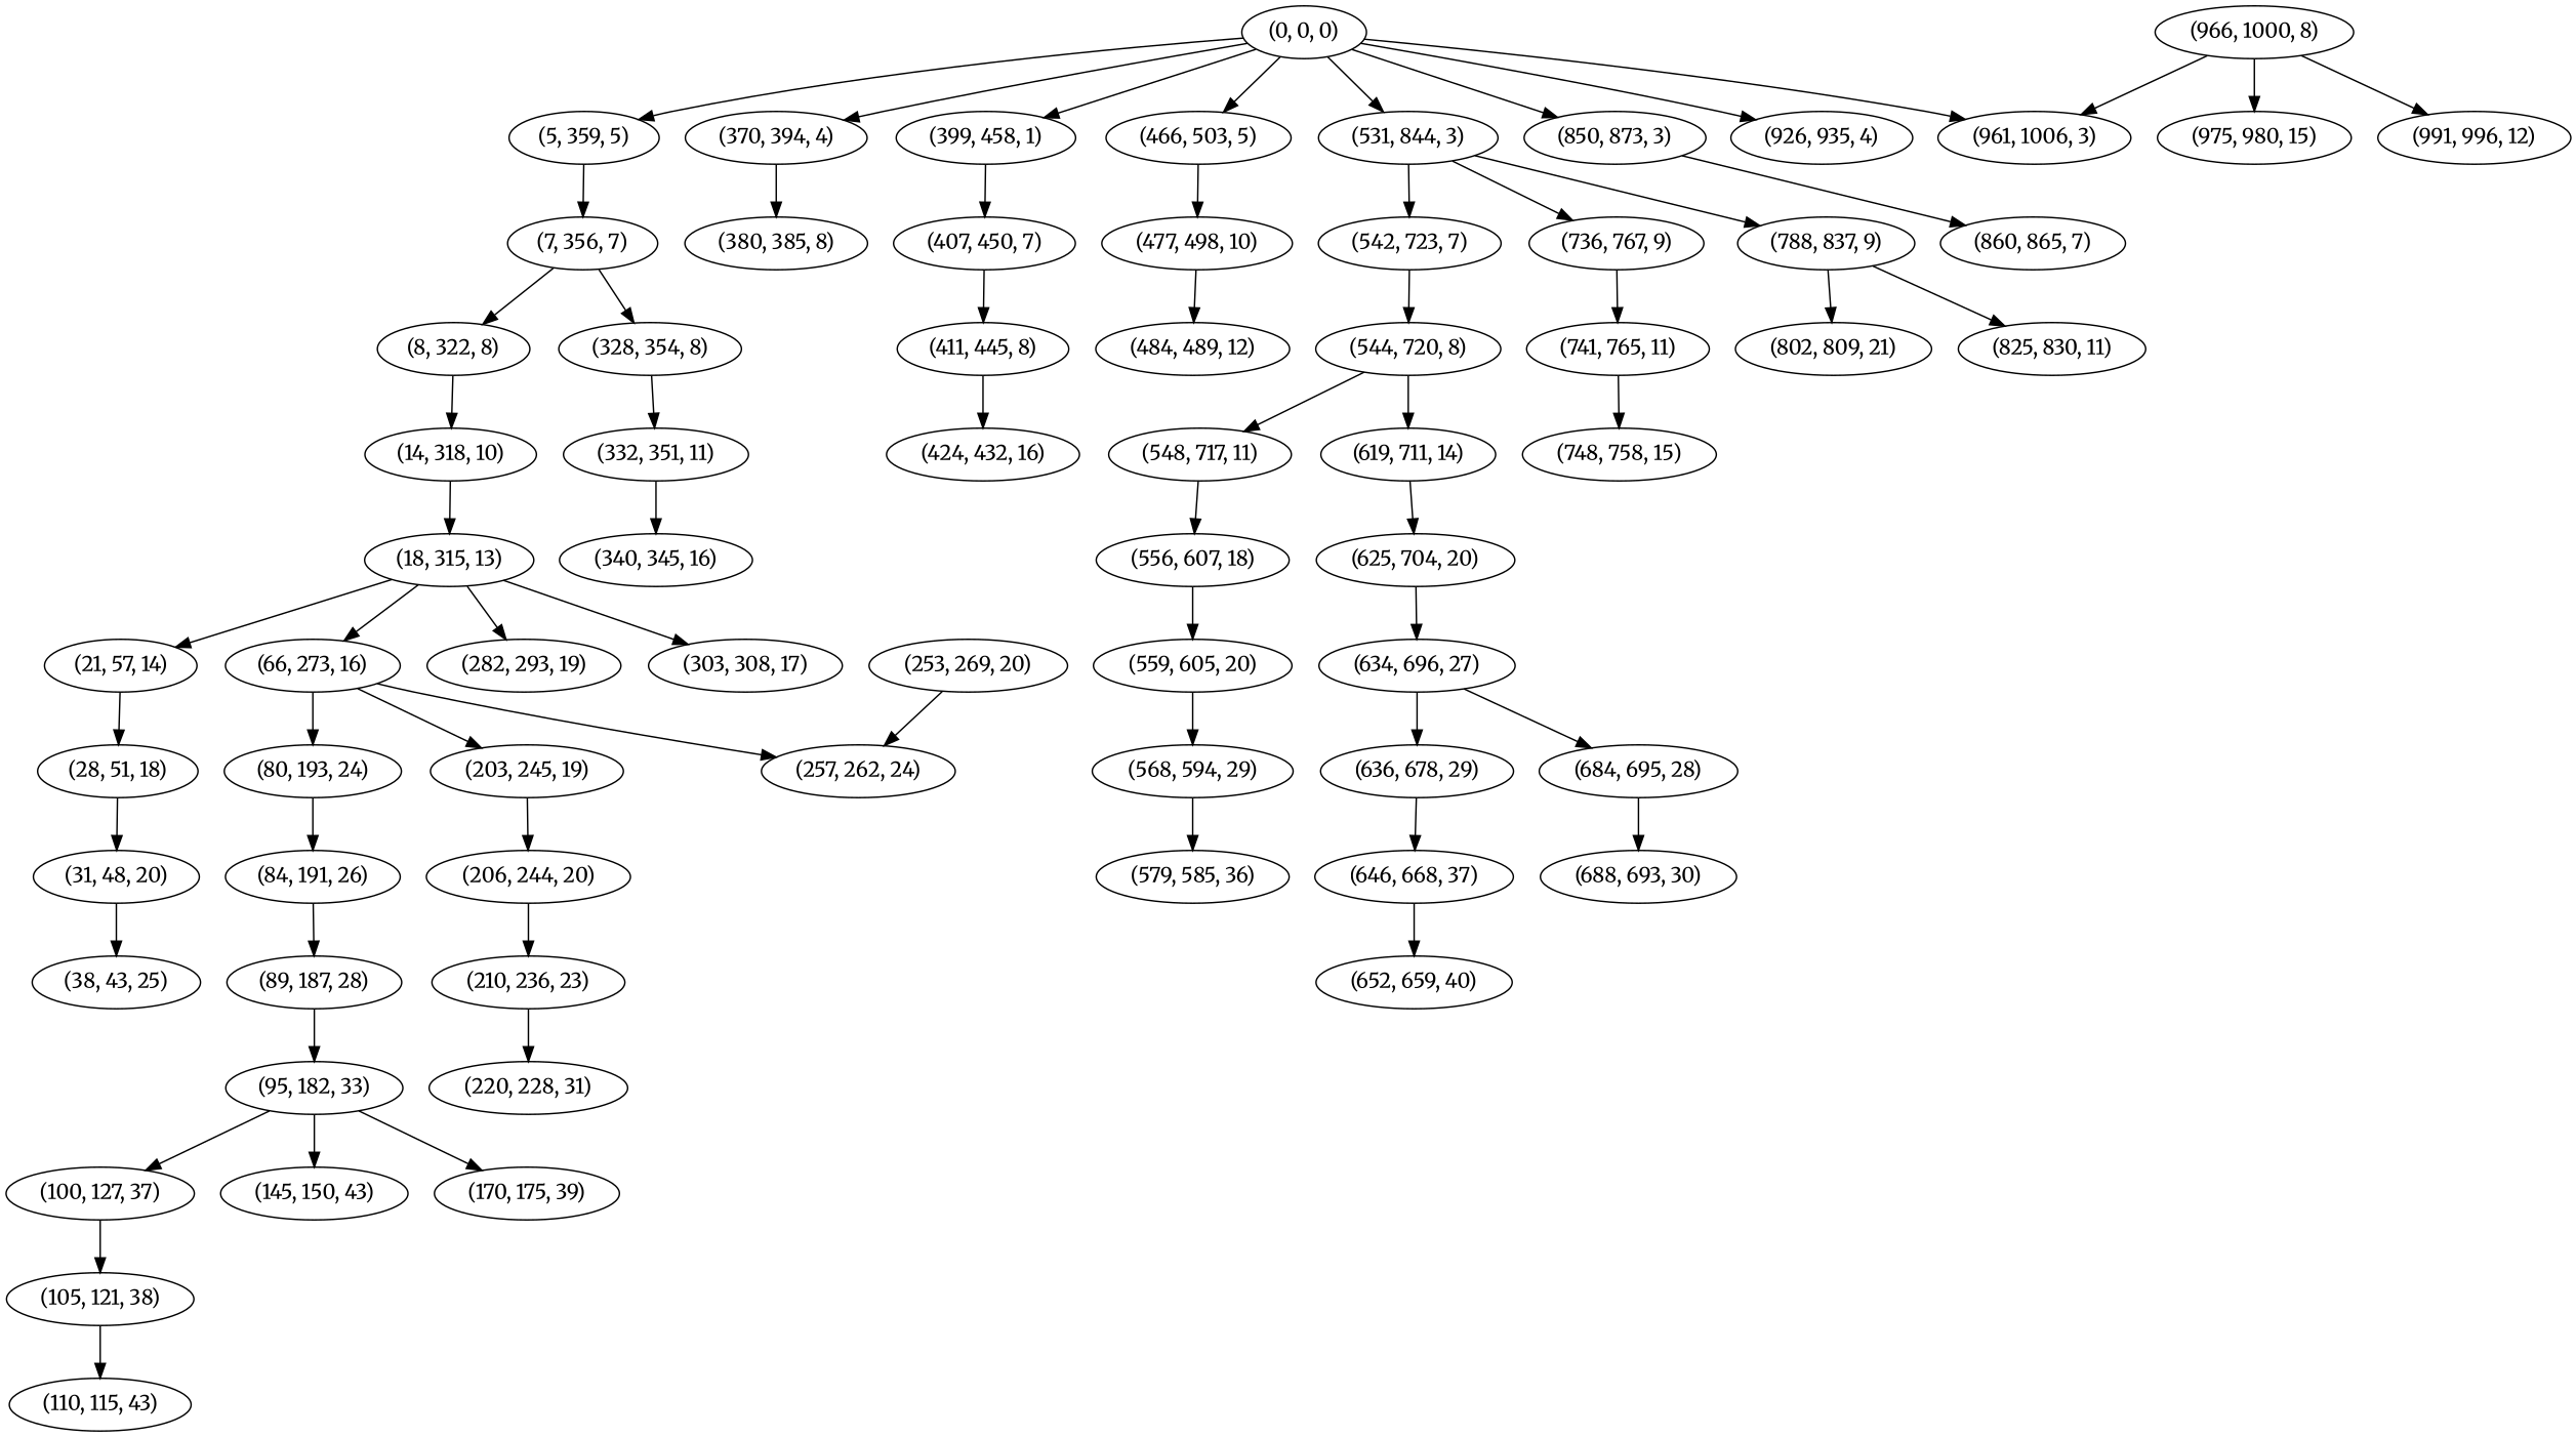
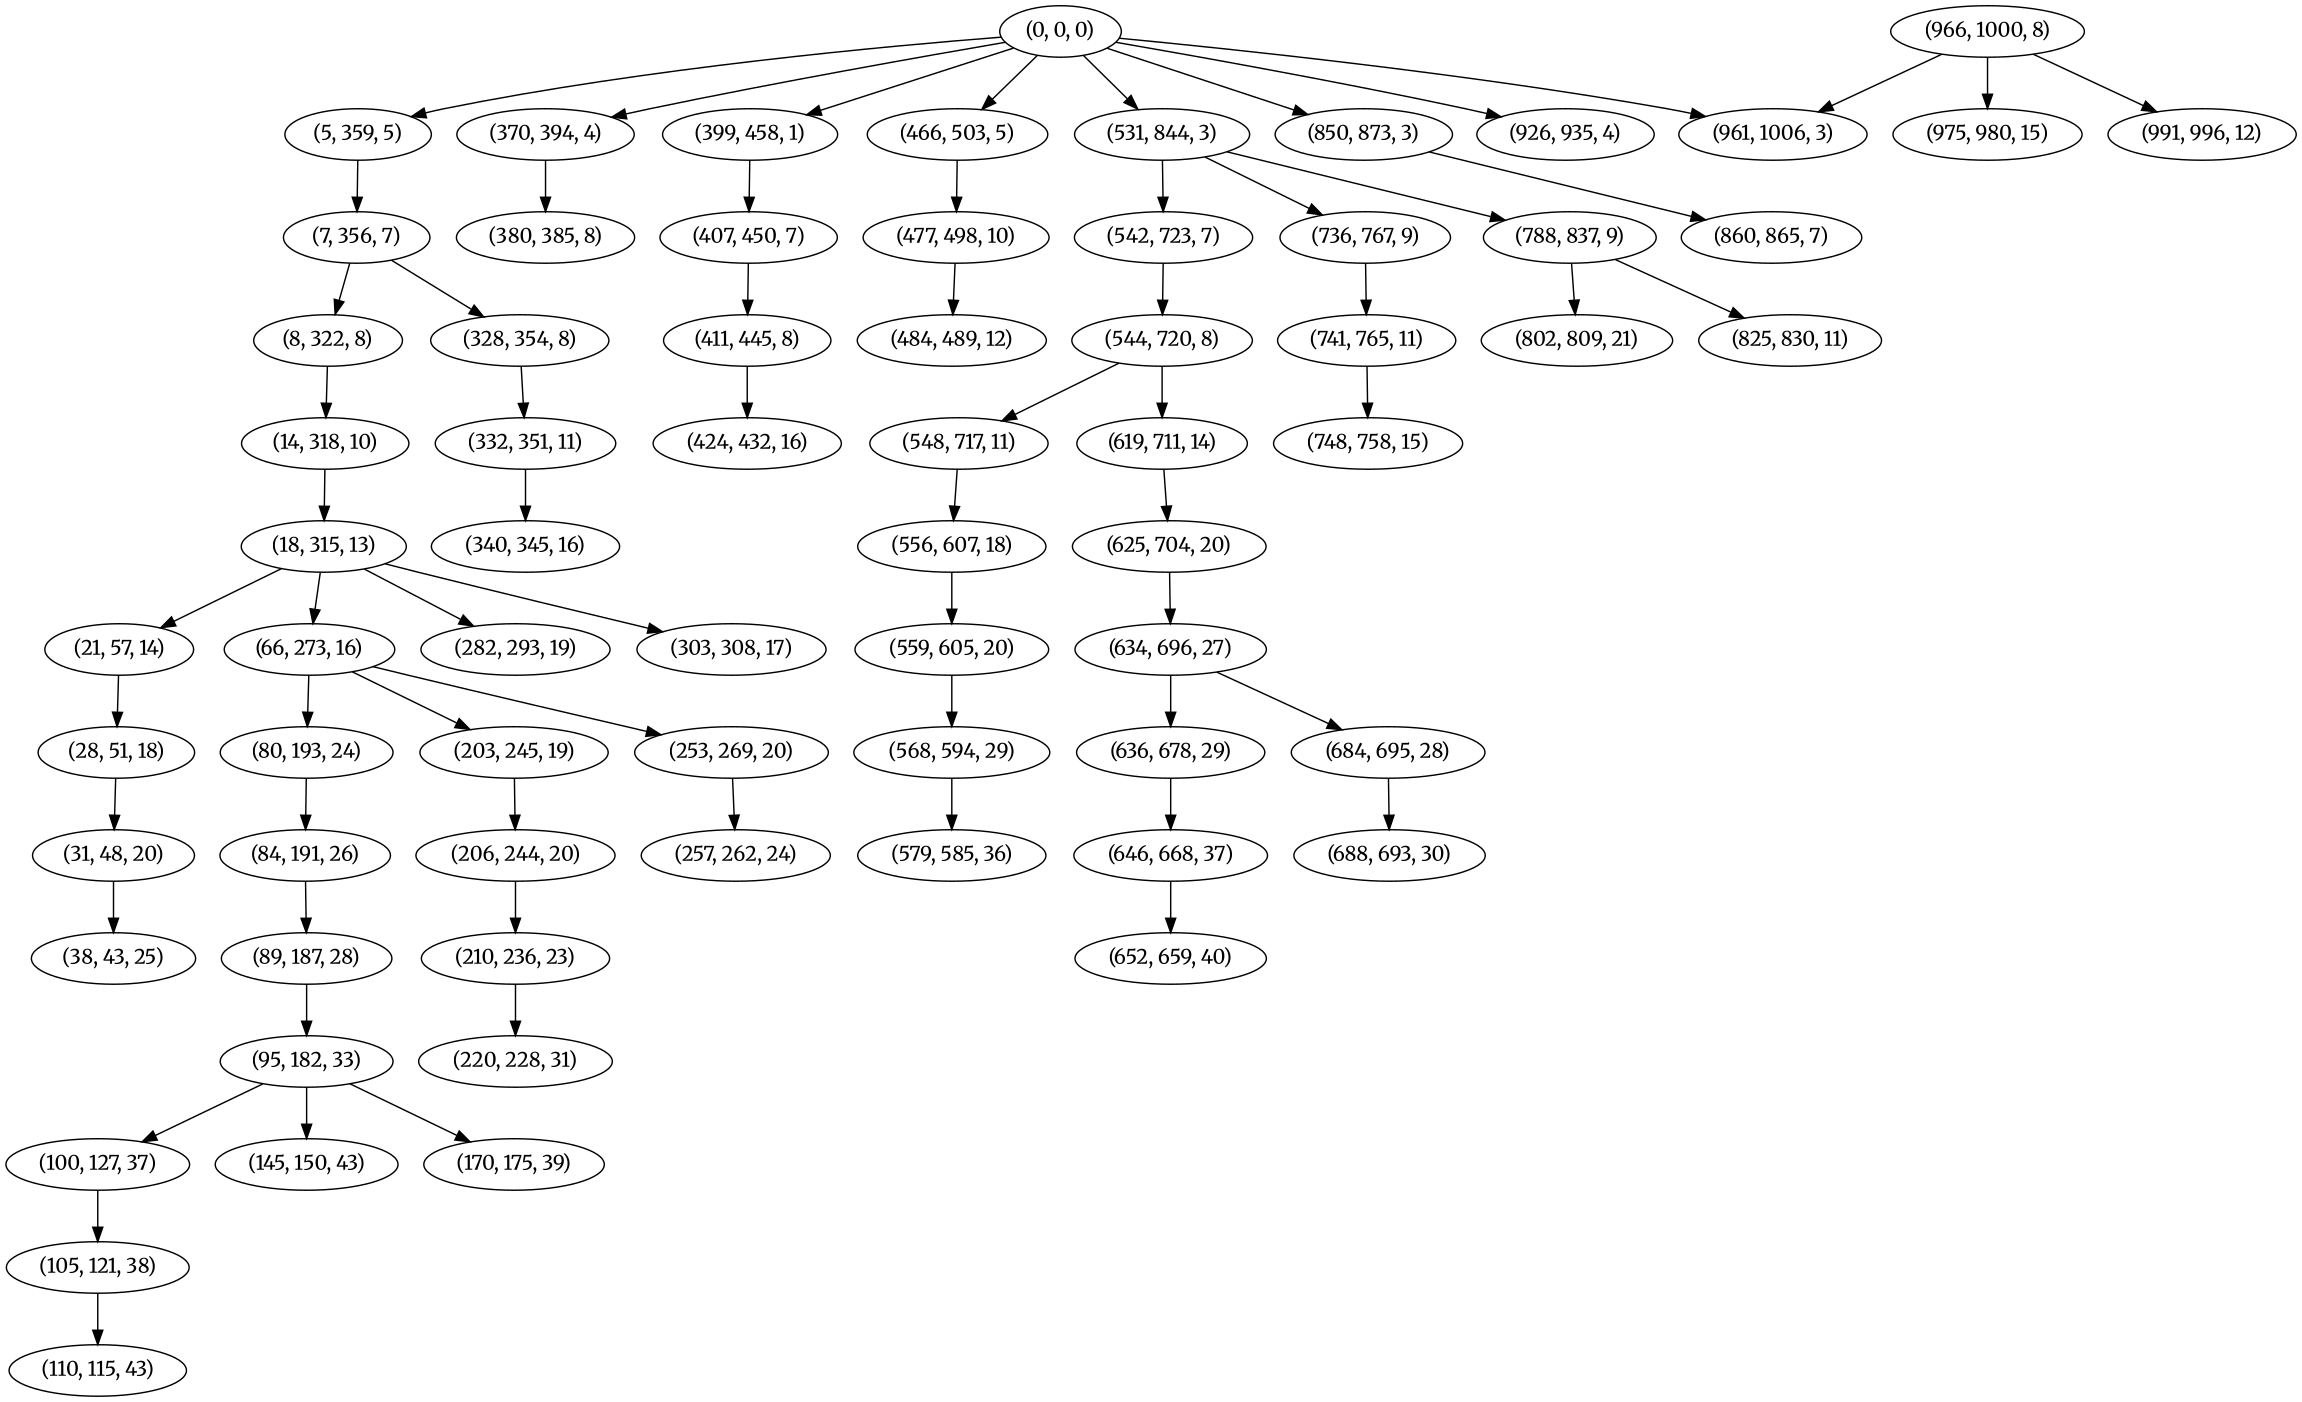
  digraph {
    fontname=Merriweather
    node [fontname=Merriweather]
    edge [fontname=Merriweather]
    "(0, 0, 0)"
    "(5, 359, 5)"
    "(370, 394, 4)"
    "(399, 458, 1)"
    "(466, 503, 5)"
    "(531, 844, 3)"
    "(850, 873, 3)"
    "(926, 935, 4)"
    "(961, 1006, 3)"
    "(7, 356, 7)"
    "(380, 385, 8)"
    "(407, 450, 7)"
    "(477, 498, 10)"
    "(542, 723, 7)"
    "(736, 767, 9)"
    "(788, 837, 9)"
    "(860, 865, 7)"
    "(8, 322, 8)"
    "(328, 354, 8)"
    "(14, 318, 10)"
    "(332, 351, 11)"
    "(18, 315, 13)"
    "(21, 57, 14)"
    "(66, 273, 16)"
    "(282, 293, 19)"
    "(303, 308, 17)"
    "(28, 51, 18)"
    "(80, 193, 24)"
    "(203, 245, 19)"
    "(253, 269, 20)"
    "(31, 48, 20)"
    "(38, 43, 25)"
    "(84, 191, 26)"
    "(206, 244, 20)"
    "(257, 262, 24)"
    "(89, 187, 28)"
    "(95, 182, 33)"
    "(100, 127, 37)"
    "(145, 150, 43)"
    "(170, 175, 39)"
    "(105, 121, 38)"
    "(110, 115, 43)"
    "(210, 236, 23)"
    "(220, 228, 31)"
    "(340, 345, 16)"
    "(411, 445, 8)"
    "(424, 432, 16)"
    "(484, 489, 12)"
    "(544, 720, 8)"
    "(741, 765, 11)"
    "(802, 809, 21)"
    "(825, 830, 11)"
    "(548, 717, 11)"
    "(619, 711, 14)"
    "(556, 607, 18)"
    "(559, 605, 20)"
    "(625, 704, 20)"
    "(568, 594, 29)"
    "(579, 585, 36)"
    "(634, 696, 27)"
    "(636, 678, 29)"
    "(684, 695, 28)"
    "(646, 668, 37)"
    "(688, 693, 30)"
    "(652, 659, 40)"
    "(748, 758, 15)"
    "(966, 1000, 8)"
    "(975, 980, 15)"
    "(991, 996, 12)"
    "(0, 0, 0)" -> "(5, 359, 5)"
    "(0, 0, 0)" -> "(370, 394, 4)"
    "(0, 0, 0)" -> "(399, 458, 1)"
    "(0, 0, 0)" -> "(466, 503, 5)"
    "(0, 0, 0)" -> "(531, 844, 3)"
    "(0, 0, 0)" -> "(850, 873, 3)"
    "(0, 0, 0)" -> "(926, 935, 4)"
    "(0, 0, 0)" -> "(961, 1006, 3)"
    "(5, 359, 5)" -> "(7, 356, 7)"
    "(370, 394, 4)" -> "(380, 385, 8)"
    "(399, 458, 1)" -> "(407, 450, 7)"
    "(466, 503, 5)" -> "(477, 498, 10)"
    "(531, 844, 3)" -> "(542, 723, 7)"
    "(531, 844, 3)" -> "(736, 767, 9)"
    "(531, 844, 3)" -> "(788, 837, 9)"
    "(850, 873, 3)" -> "(860, 865, 7)"
    "(7, 356, 7)" -> "(8, 322, 8)"
    "(7, 356, 7)" -> "(328, 354, 8)"
    "(407, 450, 7)" -> "(411, 445, 8)"
    "(477, 498, 10)" -> "(484, 489, 12)"
    "(542, 723, 7)" -> "(544, 720, 8)"
    "(736, 767, 9)" -> "(741, 765, 11)"
    "(788, 837, 9)" -> "(802, 809, 21)"
    "(788, 837, 9)" -> "(825, 830, 11)"
    "(8, 322, 8)" -> "(14, 318, 10)"
    "(328, 354, 8)" -> "(332, 351, 11)"
    "(14, 318, 10)" -> "(18, 315, 13)"
    "(332, 351, 11)" -> "(340, 345, 16)"
    "(18, 315, 13)" -> "(21, 57, 14)"
    "(18, 315, 13)" -> "(66, 273, 16)"
    "(18, 315, 13)" -> "(282, 293, 19)"
    "(18, 315, 13)" -> "(303, 308, 17)"
    "(21, 57, 14)" -> "(28, 51, 18)"
    "(66, 273, 16)" -> "(80, 193, 24)"
    "(66, 273, 16)" -> "(203, 245, 19)"
-   "(66, 273, 16)" -> "(257, 262, 24)"
+   "(66, 273, 16)" -> "(253, 269, 20)"
    "(28, 51, 18)" -> "(31, 48, 20)"
    "(80, 193, 24)" -> "(84, 191, 26)"
    "(203, 245, 19)" -> "(206, 244, 20)"
    "(253, 269, 20)" -> "(257, 262, 24)"
    "(31, 48, 20)" -> "(38, 43, 25)"
    "(84, 191, 26)" -> "(89, 187, 28)"
    "(206, 244, 20)" -> "(210, 236, 23)"
    "(89, 187, 28)" -> "(95, 182, 33)"
    "(95, 182, 33)" -> "(100, 127, 37)"
    "(95, 182, 33)" -> "(145, 150, 43)"
    "(95, 182, 33)" -> "(170, 175, 39)"
    "(100, 127, 37)" -> "(105, 121, 38)"
    "(105, 121, 38)" -> "(110, 115, 43)"
    "(210, 236, 23)" -> "(220, 228, 31)"
    "(411, 445, 8)" -> "(424, 432, 16)"
    "(544, 720, 8)" -> "(548, 717, 11)"
    "(544, 720, 8)" -> "(619, 711, 14)"
    "(741, 765, 11)" -> "(748, 758, 15)"
    "(548, 717, 11)" -> "(556, 607, 18)"
    "(619, 711, 14)" -> "(625, 704, 20)"
    "(556, 607, 18)" -> "(559, 605, 20)"
    "(559, 605, 20)" -> "(568, 594, 29)"
    "(625, 704, 20)" -> "(634, 696, 27)"
    "(568, 594, 29)" -> "(579, 585, 36)"
    "(634, 696, 27)" -> "(636, 678, 29)"
    "(634, 696, 27)" -> "(684, 695, 28)"
    "(636, 678, 29)" -> "(646, 668, 37)"
    "(684, 695, 28)" -> "(688, 693, 30)"
    "(646, 668, 37)" -> "(652, 659, 40)"
    "(966, 1000, 8)" -> "(961, 1006, 3)"
    "(966, 1000, 8)" -> "(975, 980, 15)"
    "(966, 1000, 8)" -> "(991, 996, 12)"
  }
